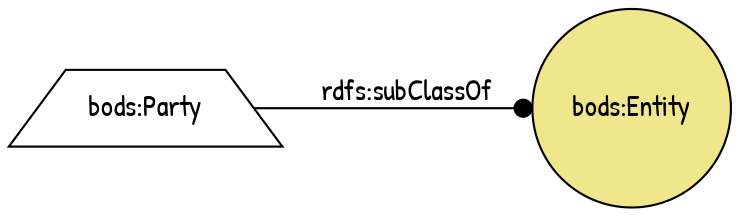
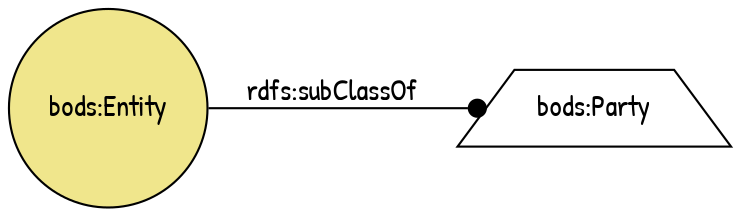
  digraph {
    rankdir=LR
    fontname="Patrick Hand"
    node [color=black style=filled fontname="Patrick Hand"]
    "bods:Entity" [shape=circle fillcolor=khaki]
    "bods:Party" [shape=trapezium fillcolor=white]
-   "bods:Party" -> "bods:Entity" [label="rdfs:subClassOf" arrowhead=dot fontname="Patrick Hand"]
+   "bods:Entity" -> "bods:Party" [label="rdfs:subClassOf" arrowhead=dot fontname="Patrick Hand"]
  }
